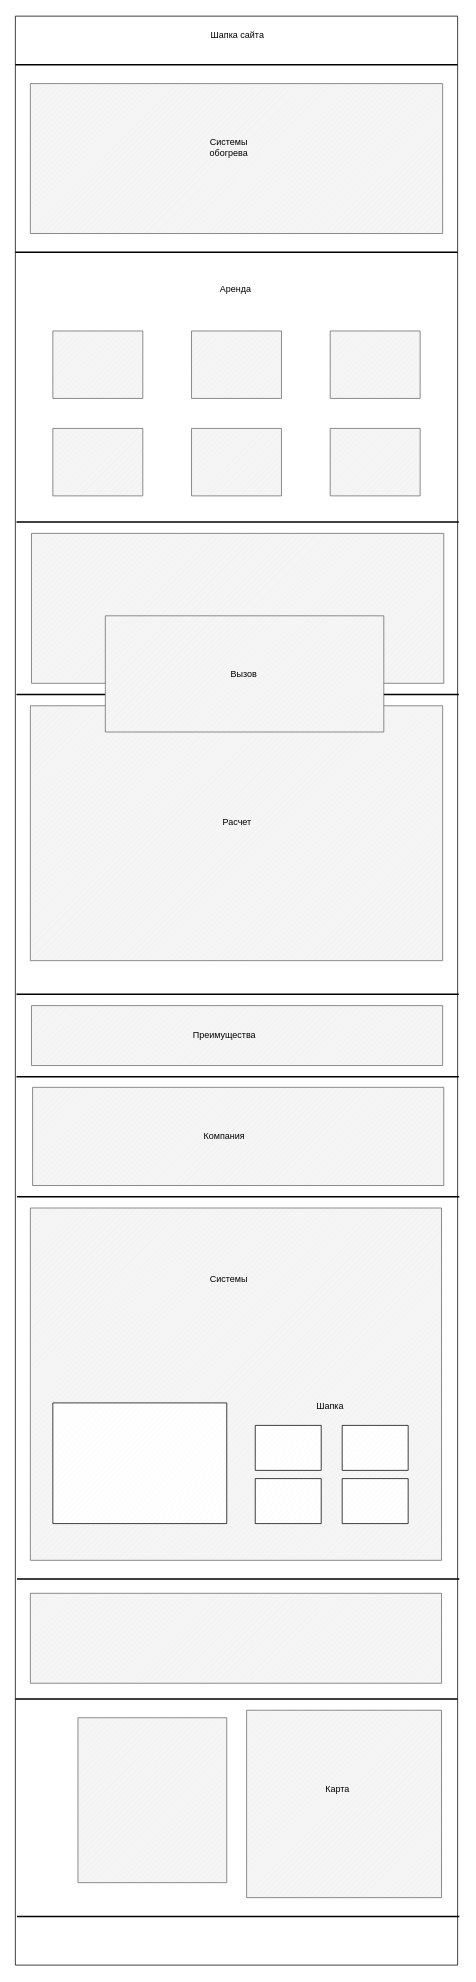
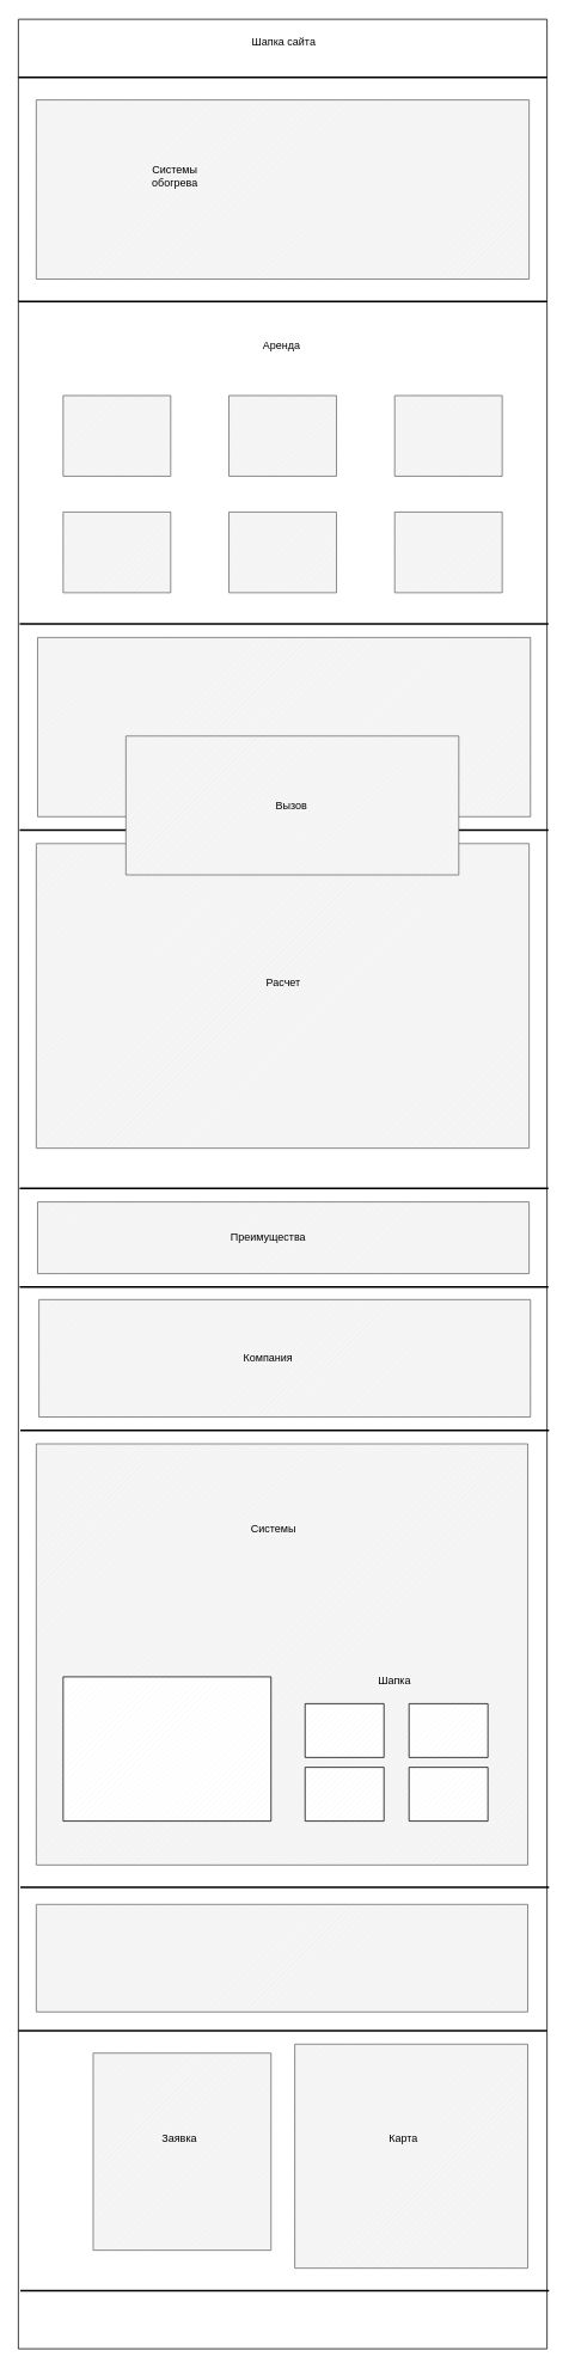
  <mxCell id="0" />
  <mxCell id="1" parent="0" />
  <mxCell id="2" value="" style="verticalLabelPosition=bottom;verticalAlign=top;html=1;shape=mxgraph.basic.rect;fillColor2=none;strokeWidth=1;size=20;indent=5;" parent="1" vertex="1"><mxGeometry x="20" y="20" width="590" height="2600" as="geometry" /></mxCell>
  <mxCell id="3" value="" style="line;strokeWidth=2;html=1;" parent="1" vertex="1"><mxGeometry x="20" y="80" width="590" height="10" as="geometry" /></mxCell>
  <mxCell id="4" value="Шапка сайта" style="text;html=1;strokeColor=none;fillColor=none;align=center;verticalAlign=middle;whiteSpace=wrap;rounded=0;" parent="1" vertex="1"><mxGeometry x="269" y="30" width="95" height="30" as="geometry" /></mxCell>
  <mxCell id="5" value="" style="verticalLabelPosition=bottom;verticalAlign=top;html=1;shape=mxgraph.basic.patternFillRect;fillStyle=diag;step=5;fillStrokeWidth=0.2;fillStrokeColor=#dddddd;fillColor=#f5f5f5;fontColor=#333333;strokeColor=#666666;" parent="1" vertex="1"><mxGeometry x="40" y="110" width="550" height="200" as="geometry" /></mxCell>
  <mxCell id="6" value="" style="line;strokeWidth=2;html=1;" parent="1" vertex="1"><mxGeometry x="20" y="330" width="590" height="10" as="geometry" /></mxCell>
  <mxCell id="7" value="" style="verticalLabelPosition=bottom;verticalAlign=top;html=1;shape=mxgraph.basic.patternFillRect;fillStyle=diag;step=5;fillStrokeWidth=0.2;fillStrokeColor=#dddddd;fillColor=#f5f5f5;fontColor=#333333;strokeColor=#666666;" parent="1" vertex="1"><mxGeometry x="70" y="570" width="120" height="90" as="geometry" /></mxCell>
  <mxCell id="8" value="" style="verticalLabelPosition=bottom;verticalAlign=top;html=1;shape=mxgraph.basic.patternFillRect;fillStyle=diag;step=5;fillStrokeWidth=0.2;fillStrokeColor=#dddddd;fillColor=#f5f5f5;fontColor=#333333;strokeColor=#666666;" parent="1" vertex="1"><mxGeometry x="255" y="570" width="120" height="90" as="geometry" /></mxCell>
  <mxCell id="9" value="" style="verticalLabelPosition=bottom;verticalAlign=top;html=1;shape=mxgraph.basic.patternFillRect;fillStyle=diag;step=5;fillStrokeWidth=0.2;fillStrokeColor=#dddddd;fillColor=#f5f5f5;fontColor=#333333;strokeColor=#666666;" parent="1" vertex="1"><mxGeometry x="440" y="570" width="120" height="90" as="geometry" /></mxCell>
  <mxCell id="10" value="" style="verticalLabelPosition=bottom;verticalAlign=top;html=1;shape=mxgraph.basic.patternFillRect;fillStyle=diag;step=5;fillStrokeWidth=0.2;fillStrokeColor=#dddddd;fillColor=#f5f5f5;fontColor=#333333;strokeColor=#666666;" parent="1" vertex="1"><mxGeometry x="70" y="440" width="120" height="90" as="geometry" /></mxCell>
  <mxCell id="11" value="" style="verticalLabelPosition=bottom;verticalAlign=top;html=1;shape=mxgraph.basic.patternFillRect;fillStyle=diag;step=5;fillStrokeWidth=0.2;fillStrokeColor=#dddddd;fillColor=#f5f5f5;fontColor=#333333;strokeColor=#666666;" parent="1" vertex="1"><mxGeometry x="255" y="440" width="120" height="90" as="geometry" /></mxCell>
  <mxCell id="12" value="" style="verticalLabelPosition=bottom;verticalAlign=top;html=1;shape=mxgraph.basic.patternFillRect;fillStyle=diag;step=5;fillStrokeWidth=0.2;fillStrokeColor=#dddddd;fillColor=#f5f5f5;fontColor=#333333;strokeColor=#666666;" parent="1" vertex="1"><mxGeometry x="440" y="440" width="120" height="90" as="geometry" /></mxCell>
  <mxCell id="13" value="" style="line;strokeWidth=2;html=1;" parent="1" vertex="1"><mxGeometry x="21.5" y="690" width="590" height="10" as="geometry" /></mxCell>
  <mxCell id="14" value="" style="line;strokeWidth=2;html=1;" parent="1" vertex="1"><mxGeometry x="21.5" y="920" width="590" height="10" as="geometry" /></mxCell>
  <mxCell id="15" value="" style="verticalLabelPosition=bottom;verticalAlign=top;html=1;shape=mxgraph.basic.patternFillRect;fillStyle=diag;step=5;fillStrokeWidth=0.2;fillStrokeColor=#dddddd;fillColor=#f5f5f5;fontColor=#333333;strokeColor=#666666;" parent="1" vertex="1"><mxGeometry x="41.5" y="710" width="550" height="200" as="geometry" /></mxCell>
  <mxCell id="16" value="" style="verticalLabelPosition=bottom;verticalAlign=top;html=1;shape=mxgraph.basic.patternFillRect;fillStyle=diag;step=5;fillStrokeWidth=0.2;fillStrokeColor=#dddddd;fillColor=#f5f5f5;fontColor=#333333;strokeColor=#666666;" parent="1" vertex="1"><mxGeometry x="40" y="940" width="550" height="340" as="geometry" /></mxCell>
  <mxCell id="17" value="" style="verticalLabelPosition=bottom;verticalAlign=top;html=1;shape=mxgraph.basic.patternFillRect;fillStyle=diag;step=5;fillStrokeWidth=0.2;fillStrokeColor=#dddddd;fillColor=#f5f5f5;fontColor=#333333;strokeColor=#666666;" parent="1" vertex="1"><mxGeometry x="140" y="820" width="371.5" height="155" as="geometry" /></mxCell>
  <mxCell id="18" value="" style="line;strokeWidth=2;html=1;" parent="1" vertex="1"><mxGeometry x="21.5" y="1320" width="590" height="10" as="geometry" /></mxCell>
  <mxCell id="19" value="" style="verticalLabelPosition=bottom;verticalAlign=top;html=1;shape=mxgraph.basic.patternFillRect;fillStyle=diag;step=5;fillStrokeWidth=0.2;fillStrokeColor=#dddddd;fillColor=#f5f5f5;fontColor=#333333;strokeColor=#666666;" parent="1" vertex="1"><mxGeometry x="41.5" y="1340" width="548.5" height="80" as="geometry" /></mxCell>
  <mxCell id="20" value="" style="line;strokeWidth=2;html=1;" parent="1" vertex="1"><mxGeometry x="21.5" y="1430" width="590" height="10" as="geometry" /></mxCell>
  <mxCell id="21" value="" style="line;strokeWidth=2;html=1;" parent="1" vertex="1"><mxGeometry x="22.25" y="1590" width="590" height="10" as="geometry" /></mxCell>
  <mxCell id="22" value="" style="verticalLabelPosition=bottom;verticalAlign=top;html=1;shape=mxgraph.basic.patternFillRect;fillStyle=diag;step=5;fillStrokeWidth=0.2;fillStrokeColor=#dddddd;fillColor=#f5f5f5;fontColor=#333333;strokeColor=#666666;" parent="1" vertex="1"><mxGeometry x="43" y="1449" width="548.5" height="131" as="geometry" /></mxCell>
  <mxCell id="23" value="" style="line;strokeWidth=2;html=1;" parent="1" vertex="1"><mxGeometry x="22.25" y="2100" width="590" height="10" as="geometry" /></mxCell>
  <mxCell id="24" value="" style="verticalLabelPosition=bottom;verticalAlign=top;html=1;shape=mxgraph.basic.patternFillRect;fillStyle=diag;step=5;fillStrokeWidth=0.2;fillStrokeColor=#dddddd;fillColor=#f5f5f5;fontColor=#333333;strokeColor=#666666;" parent="1" vertex="1"><mxGeometry x="40" y="1610" width="548.5" height="470" as="geometry" /></mxCell>
  <mxCell id="25" value="" style="verticalLabelPosition=bottom;verticalAlign=top;html=1;shape=mxgraph.basic.patternFillRect;fillStyle=diag;step=5;fillStrokeWidth=0.2;fillStrokeColor=#dddddd;" parent="1" vertex="1"><mxGeometry x="70" y="1870" width="232" height="161" as="geometry" /></mxCell>
  <mxCell id="26" value="" style="verticalLabelPosition=bottom;verticalAlign=top;html=1;shape=mxgraph.basic.patternFillRect;fillStyle=diag;step=5;fillStrokeWidth=0.2;fillStrokeColor=#dddddd;" parent="1" vertex="1"><mxGeometry x="340" y="1900" width="88" height="60" as="geometry" /></mxCell>
  <mxCell id="27" value="" style="verticalLabelPosition=bottom;verticalAlign=top;html=1;shape=mxgraph.basic.patternFillRect;fillStyle=diag;step=5;fillStrokeWidth=0.2;fillStrokeColor=#dddddd;" parent="1" vertex="1"><mxGeometry x="340" y="1971" width="88" height="60" as="geometry" /></mxCell>
  <mxCell id="28" value="" style="verticalLabelPosition=bottom;verticalAlign=top;html=1;shape=mxgraph.basic.patternFillRect;fillStyle=diag;step=5;fillStrokeWidth=0.2;fillStrokeColor=#dddddd;" parent="1" vertex="1"><mxGeometry x="456" y="1900" width="88" height="60" as="geometry" /></mxCell>
  <mxCell id="29" value="" style="verticalLabelPosition=bottom;verticalAlign=top;html=1;shape=mxgraph.basic.patternFillRect;fillStyle=diag;step=5;fillStrokeWidth=0.2;fillStrokeColor=#dddddd;" parent="1" vertex="1"><mxGeometry x="456" y="1971" width="88" height="60" as="geometry" /></mxCell>
  <mxCell id="30" value="" style="verticalLabelPosition=bottom;verticalAlign=top;html=1;shape=mxgraph.basic.patternFillRect;fillStyle=diag;step=5;fillStrokeWidth=0.2;fillStrokeColor=#dddddd;fillColor=#f5f5f5;fontColor=#333333;strokeColor=#666666;" parent="1" vertex="1"><mxGeometry x="40" y="2124" width="548.5" height="120" as="geometry" /></mxCell>
  <mxCell id="31" value="" style="line;strokeWidth=2;html=1;" parent="1" vertex="1"><mxGeometry x="20" y="2260" width="590" height="10" as="geometry" /></mxCell>
  <mxCell id="32" value="" style="verticalLabelPosition=bottom;verticalAlign=top;html=1;shape=mxgraph.basic.patternFillRect;fillStyle=diag;step=5;fillStrokeWidth=0.2;fillStrokeColor=#dddddd;fillColor=#f5f5f5;fontColor=#333333;strokeColor=#666666;" parent="1" vertex="1"><mxGeometry x="103.5" y="2290" width="198.5" height="220" as="geometry" /></mxCell>
  <mxCell id="33" value="" style="verticalLabelPosition=bottom;verticalAlign=top;html=1;shape=mxgraph.basic.patternFillRect;fillStyle=diag;step=5;fillStrokeWidth=0.2;fillStrokeColor=#dddddd;fillColor=#f5f5f5;fontColor=#333333;strokeColor=#666666;" parent="1" vertex="1"><mxGeometry x="328.5" y="2280" width="260" height="250" as="geometry" /></mxCell>
  <mxCell id="34" value="" style="line;strokeWidth=2;html=1;" parent="1" vertex="1"><mxGeometry x="22.25" y="2550" width="590" height="10" as="geometry" /></mxCell>
- <mxCell id="35" value="Системы обогрева" style="text;html=1;strokeColor=none;fillColor=none;align=center;verticalAlign=middle;whiteSpace=wrap;rounded=0;" parent="1" vertex="1"><mxGeometry x="275" y="180" width="60" height="30" as="geometry" /></mxCell>
+ <mxCell id="35" value="Системы обогрева" style="text;html=1;strokeColor=none;fillColor=none;align=center;verticalAlign=middle;whiteSpace=wrap;rounded=0;" parent="1" vertex="1"><mxGeometry x="165" y="180" width="60" height="30" as="geometry" /></mxCell>
  <mxCell id="36" value="Аренда" style="text;html=1;strokeColor=none;fillColor=none;align=center;verticalAlign=middle;whiteSpace=wrap;rounded=0;" parent="1" vertex="1"><mxGeometry x="284.25" width="60" height="30" as="geometry" y="370" /></mxCell>
  <mxCell id="37" value="Вызов" style="text;html=1;strokeColor=none;fillColor=none;align=center;verticalAlign=middle;whiteSpace=wrap;rounded=0;" parent="1" vertex="1"><mxGeometry x="295" y="882.5" width="60" height="30" as="geometry" /></mxCell>
  <mxCell id="38" value="Расчет" style="text;html=1;strokeColor=none;fillColor=none;align=center;verticalAlign=middle;whiteSpace=wrap;rounded=0;" parent="1" vertex="1"><mxGeometry x="285.75" y="1080" width="60" height="30" as="geometry" /></mxCell>
  <mxCell id="39" value="Преимущества" style="text;html=1;strokeColor=none;fillColor=none;align=center;verticalAlign=middle;whiteSpace=wrap;rounded=0;" parent="1" vertex="1"><mxGeometry x="268.5" y="1365" width="60" height="30" as="geometry" /></mxCell>
  <mxCell id="40" value="Компания&lt;span style=&quot;color: rgba(0, 0, 0, 0); font-family: monospace; font-size: 0px; text-align: start;&quot;&gt;%3CmxGraphModel%3E%3Croot%3E%3CmxCell%20id%3D%220%22%2F%3E%3CmxCell%20id%3D%221%22%20parent%3D%220%22%2F%3E%3CmxCell%20id%3D%222%22%20value%3D%22%D0%9F%D1%80%D0%B5%D0%B8%D0%BC%D1%83%D1%89%D0%B5%D1%81%D1%82%D0%B2%D0%B0%22%20style%3D%22text%3Bhtml%3D1%3BstrokeColor%3Dnone%3BfillColor%3Dnone%3Balign%3Dcenter%3BverticalAlign%3Dmiddle%3BwhiteSpace%3Dwrap%3Brounded%3D0%3B%22%20vertex%3D%221%22%20parent%3D%221%22%3E%3CmxGeometry%20x%3D%22318.5%22%20y%3D%22995%22%20width%3D%2260%22%20height%3D%2230%22%20as%3D%22geometry%22%2F%3E%3C%2FmxCell%3E%3C%2Froot%3E%3C%2FmxGraphModel%3E&lt;/span&gt;" style="text;html=1;strokeColor=none;fillColor=none;align=center;verticalAlign=middle;whiteSpace=wrap;rounded=0;" parent="1" vertex="1"><mxGeometry x="268.5" y="1499.5" width="60" height="30" as="geometry" /></mxCell>
  <mxCell id="41" value="Системы" style="text;html=1;strokeColor=none;fillColor=none;align=center;verticalAlign=middle;whiteSpace=wrap;rounded=0;" parent="1" vertex="1"><mxGeometry x="275" y="1690" width="60" height="30" as="geometry" /></mxCell>
  <mxCell id="42" value="Шапка" style="text;html=1;strokeColor=none;fillColor=none;align=center;verticalAlign=middle;whiteSpace=wrap;rounded=0;" parent="1" vertex="1"><mxGeometry x="410" y="1860" width="60" height="30" as="geometry" /></mxCell>
+ <mxCell id="43" value="Заявка" style="text;html=1;strokeColor=none;fillColor=none;align=center;verticalAlign=middle;whiteSpace=wrap;rounded=0;" parent="1" vertex="1"><mxGeometry x="170" y="2370" width="60" height="30" as="geometry" /></mxCell>
  <mxCell id="44" value="Карта" style="text;html=1;strokeColor=none;fillColor=none;align=center;verticalAlign=middle;whiteSpace=wrap;rounded=0;" parent="1" vertex="1"><mxGeometry x="420" y="2370" width="60" height="30" as="geometry" /></mxCell>
